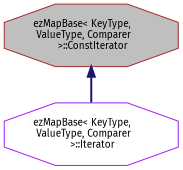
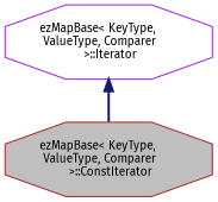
  digraph {
    fontname="Fira Sans"
    node [fontname="Fira Sans" fontsize=10 shape=octagon style=filled]
    n1 [color=brown fillcolor=grey75 fontcolor=black height=0.2 label="ezMapBase\< KeyType,\l ValueType, Comparer\l \>::ConstIterator" width=0.4]
    n2 [color=purple fillcolor=white height=0.2 label="ezMapBase\< KeyType,\l ValueType, Comparer\l \>::Iterator" width=0.4]
-   n1 -> n2 [color=midnightblue dir=back fontname="Fira Sans" fontsize=10 labelfontname=Helvetica labelfontsize=10 style=bold]
+   n2 -> n1 [color=midnightblue dir=back fontname="Fira Sans" fontsize=10 labelfontname=Helvetica labelfontsize=10 style=bold]
  }
